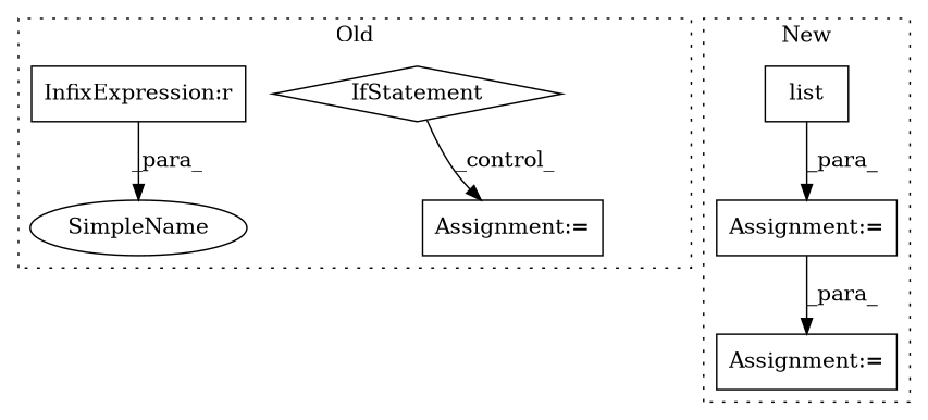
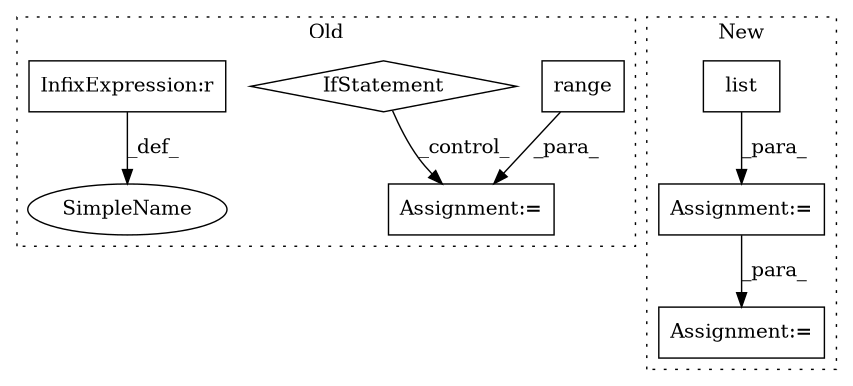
  digraph {
    node [a=7 l=1 shape=box]
+   n1 [a=32 l="6,1" label=range s="1833,1846"]
    n2 [label="Assignment:=" s=1915]
    n3 [a=25 l="4,2" label=IfStatement s="1885,1898" shape=diamond]
    n4 [a=42 label=SimpleName shape=ellipse l=""]
    n5 [a=27 l=3 label="InfixExpression:r" s=1894]
    n6 [a=32 l="5,1" label=list s="2060,2075"]
    n7 [label="Assignment:=" s=2059]
    n8 [label="Assignment:=" s=2138]
    subgraph cluster_1 {
      label=Old
      style=dotted
+     n1
      n2
      n3
      n4
      n5
    }
    subgraph cluster_2 {
      label=New
      style=dotted
      n6
      n7
      n8
    }
+   n1 -> n2 [label=_para_]
    n3 -> n2 [label=_control_]
-   n5 -> n4 [label=_para_]
+   n5 -> n4 [label=_def_]
    n6 -> n7 [label=_para_]
    n7 -> n8 [label=_para_]
  }
